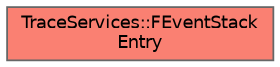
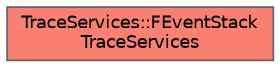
  digraph {
    rankdir=LR
-   n1 [color=grey40 fillcolor=salmon fontname=Helvetica fontsize=10 height=0.2 label="TraceServices::FEventStack\lEntry" shape=box style=filled width=0.4]
+   n1 [color=grey40 fillcolor=salmon fontname=Helvetica fontsize=10 height=0.2 label="TraceServices::FEventStack\lTraceServices" shape=box style=filled width=0.4]
  }
